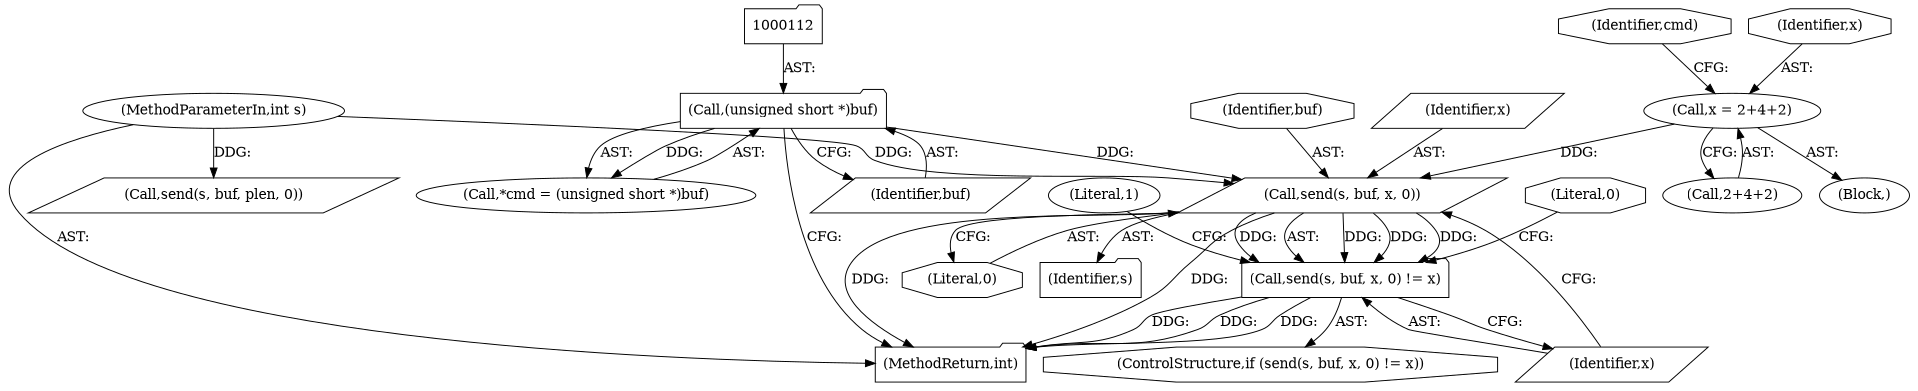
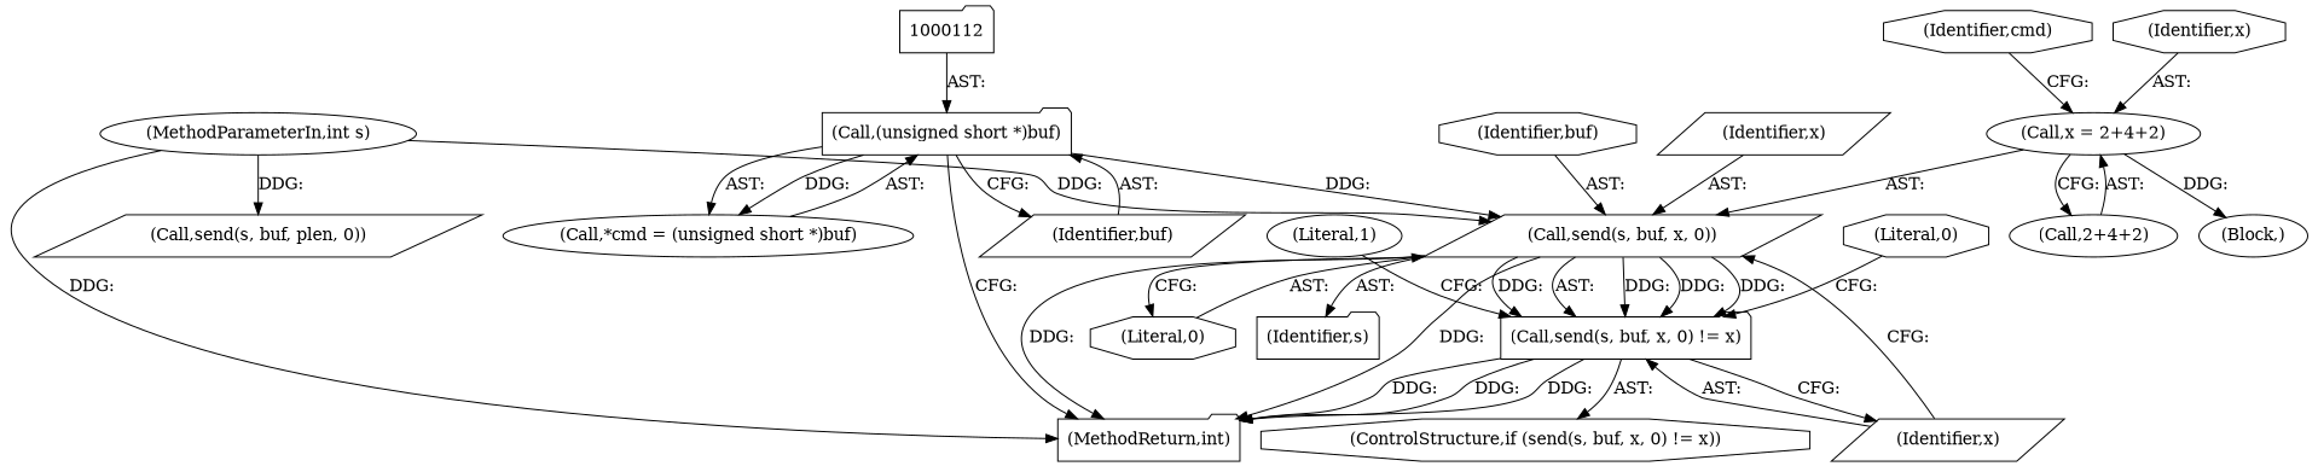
  digraph {
    node [shape=octagon]
    n1 [label="(Call,send(s, buf, x, 0))" shape=parallelogram]
    n2 [label="(Call,send(s, buf, x, 0) != x)" shape=folder]
    n3 [label="(MethodReturn,int)" shape=folder]
    n4 [label="(Literal,0)"]
    n5 [label="(Identifier,s)" shape=folder]
    n6 [label="(ControlStructure,if (send(s, buf, x, 0) != x))"]
    n7 [label="(Identifier,x)" shape=parallelogram]
    n8 [label="(MethodParameterIn,int s)" shape=ellipse]
    n9 [label="(Call,send(s, buf, plen, 0))" shape=parallelogram]
    n10 [label="(Call,(unsigned short *)buf)" shape=folder]
    n11 [label="(Identifier,buf)" shape=parallelogram]
    n12 [label="(Call,*cmd = (unsigned short *)buf)" shape=ellipse]
    n13 [label="(Call,x = 2+4+2)" shape=ellipse]
    n14 [label="(Call,2+4+2)" shape=ellipse]
    n15 [label="(Block,)" shape=ellipse]
    n16 [label="(Identifier,buf)"]
    n17 [label="(Identifier,cmd)"]
    n18 [label="(Literal,0)"]
    n19 [label="(Identifier,x)"]
    n20 [label="(Identifier,x)" shape=parallelogram]
    n21 [label="(Literal,1)" shape=ellipse]
    1000112 [shape=folder]
    n1 -> n2 [label="AST: "]
    n1 -> n2 [label="DDG: "]
    n1 -> n2 [label="DDG: "]
    n1 -> n2 [label="DDG: "]
    n1 -> n2 [label="DDG: "]
    n1 -> n3 [label="DDG: "]
    n1 -> n3 [label="DDG: "]
    n1 -> n4 [label="CFG: "]
    n1 -> n5 [label="AST: "]
    n2 -> n3 [label="DDG: "]
    n2 -> n3 [label="DDG: "]
    n2 -> n3 [label="DDG: "]
    n2 -> n6 [label="AST: "]
    n2 -> n7 [label="CFG: "]
    n4 -> n1 [label="AST: "]
    n7 -> n1 [label="CFG: "]
    n7 -> n2 [label="AST: "]
    n8 -> n1 [label="DDG: "]
-   n8 -> n3 [label="AST: "]
+   n8 -> n3 [label="DDG: "]
    n8 -> n9 [label="DDG: "]
    n10 -> n1 [label="DDG: "]
    n10 -> n3 [label="CFG: "]
    n10 -> n11 [label="CFG: "]
    n10 -> n12 [label="AST: "]
    n10 -> n12 [label="DDG: "]
    n11 -> n10 [label="AST: "]
    n12 -> n10 [label="AST: "]
-   n13 -> n1 [label="DDG: "]
+   n13 -> n1 [label="AST: "]
    n13 -> n14 [label="CFG: "]
-   n13 -> n15 [label="AST: "]
+   n13 -> n15 [label="DDG: "]
    n14 -> n13 [label="AST: "]
    n16 -> n1 [label="AST: "]
    n17 -> n13 [label="CFG: "]
    n18 -> n2 [label="CFG: "]
    n19 -> n13 [label="AST: "]
    n20 -> n1 [label="AST: "]
    n21 -> n2 [label="CFG: "]
    1000112 -> n10 [label="AST: "]
  }
